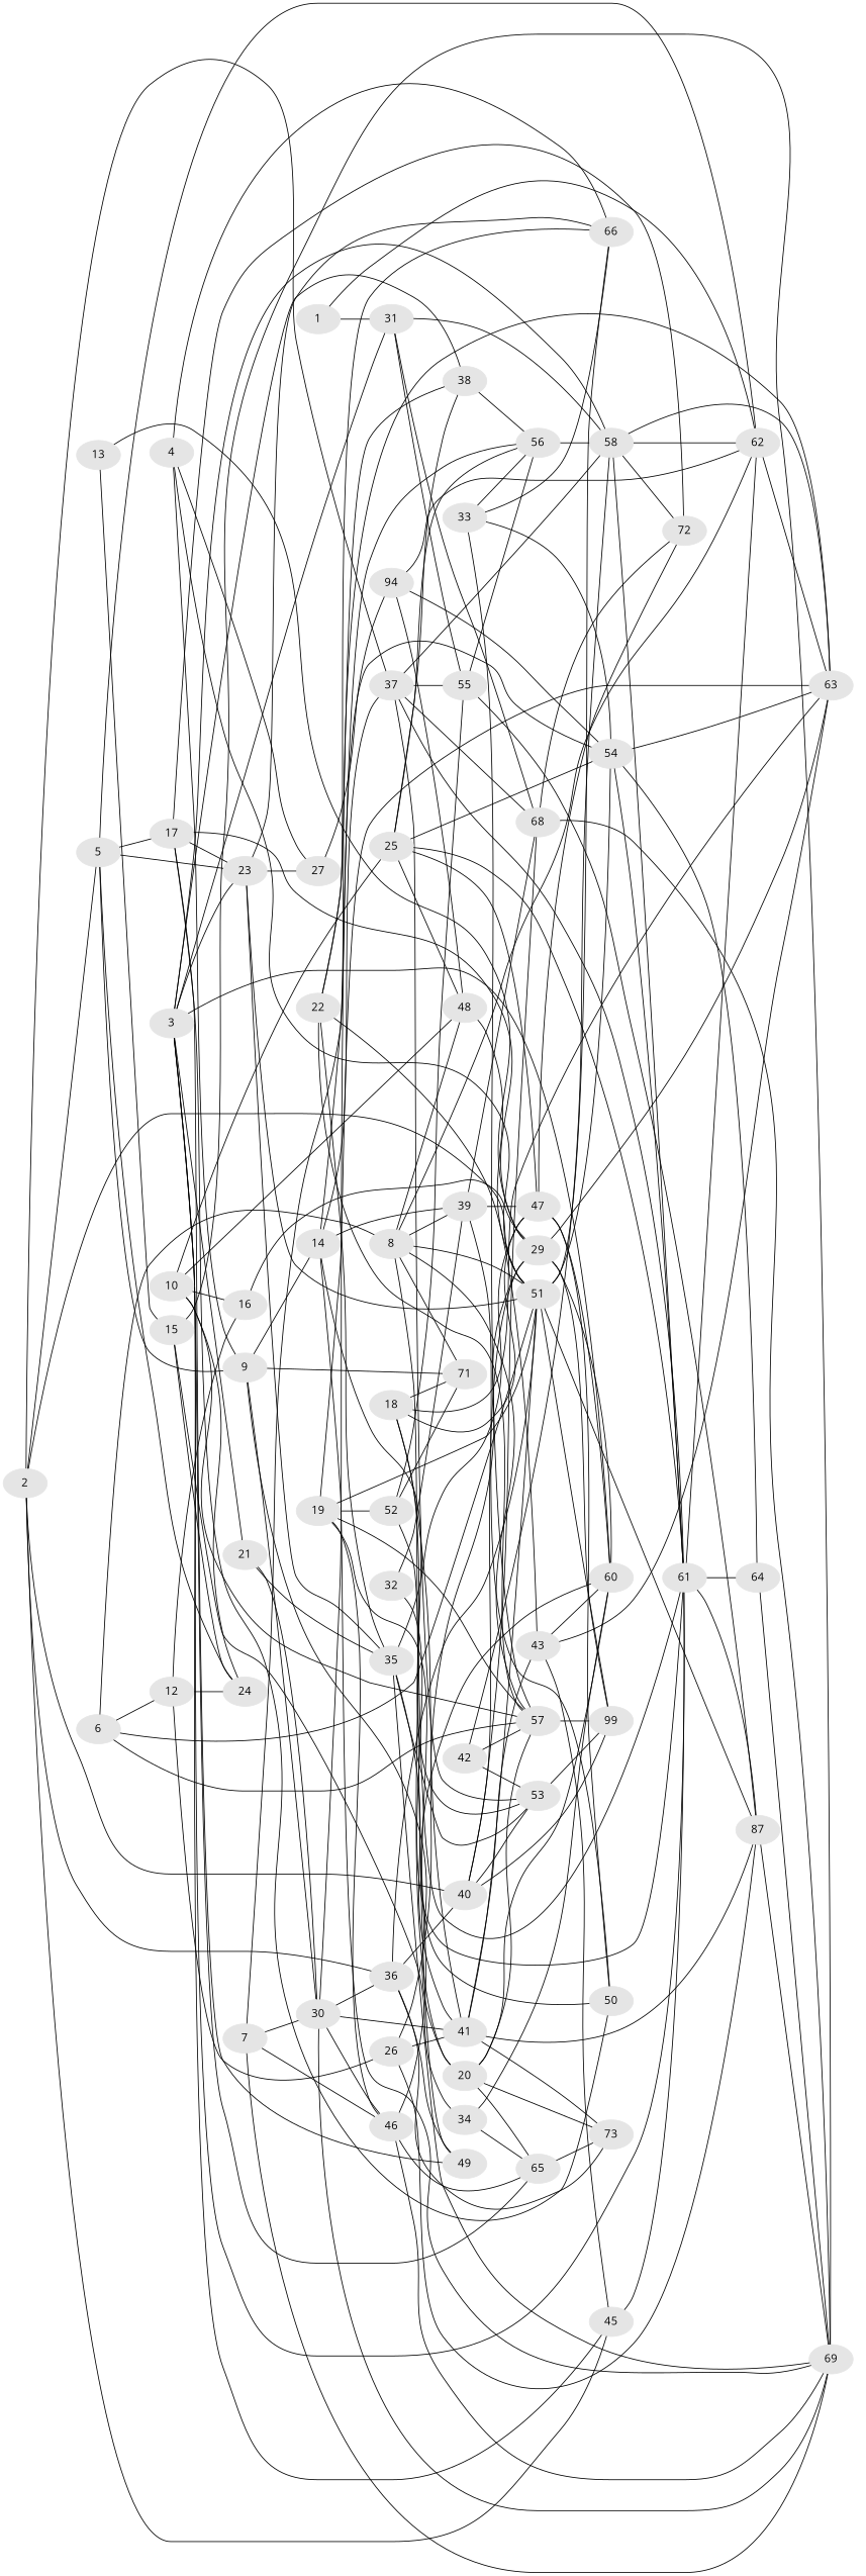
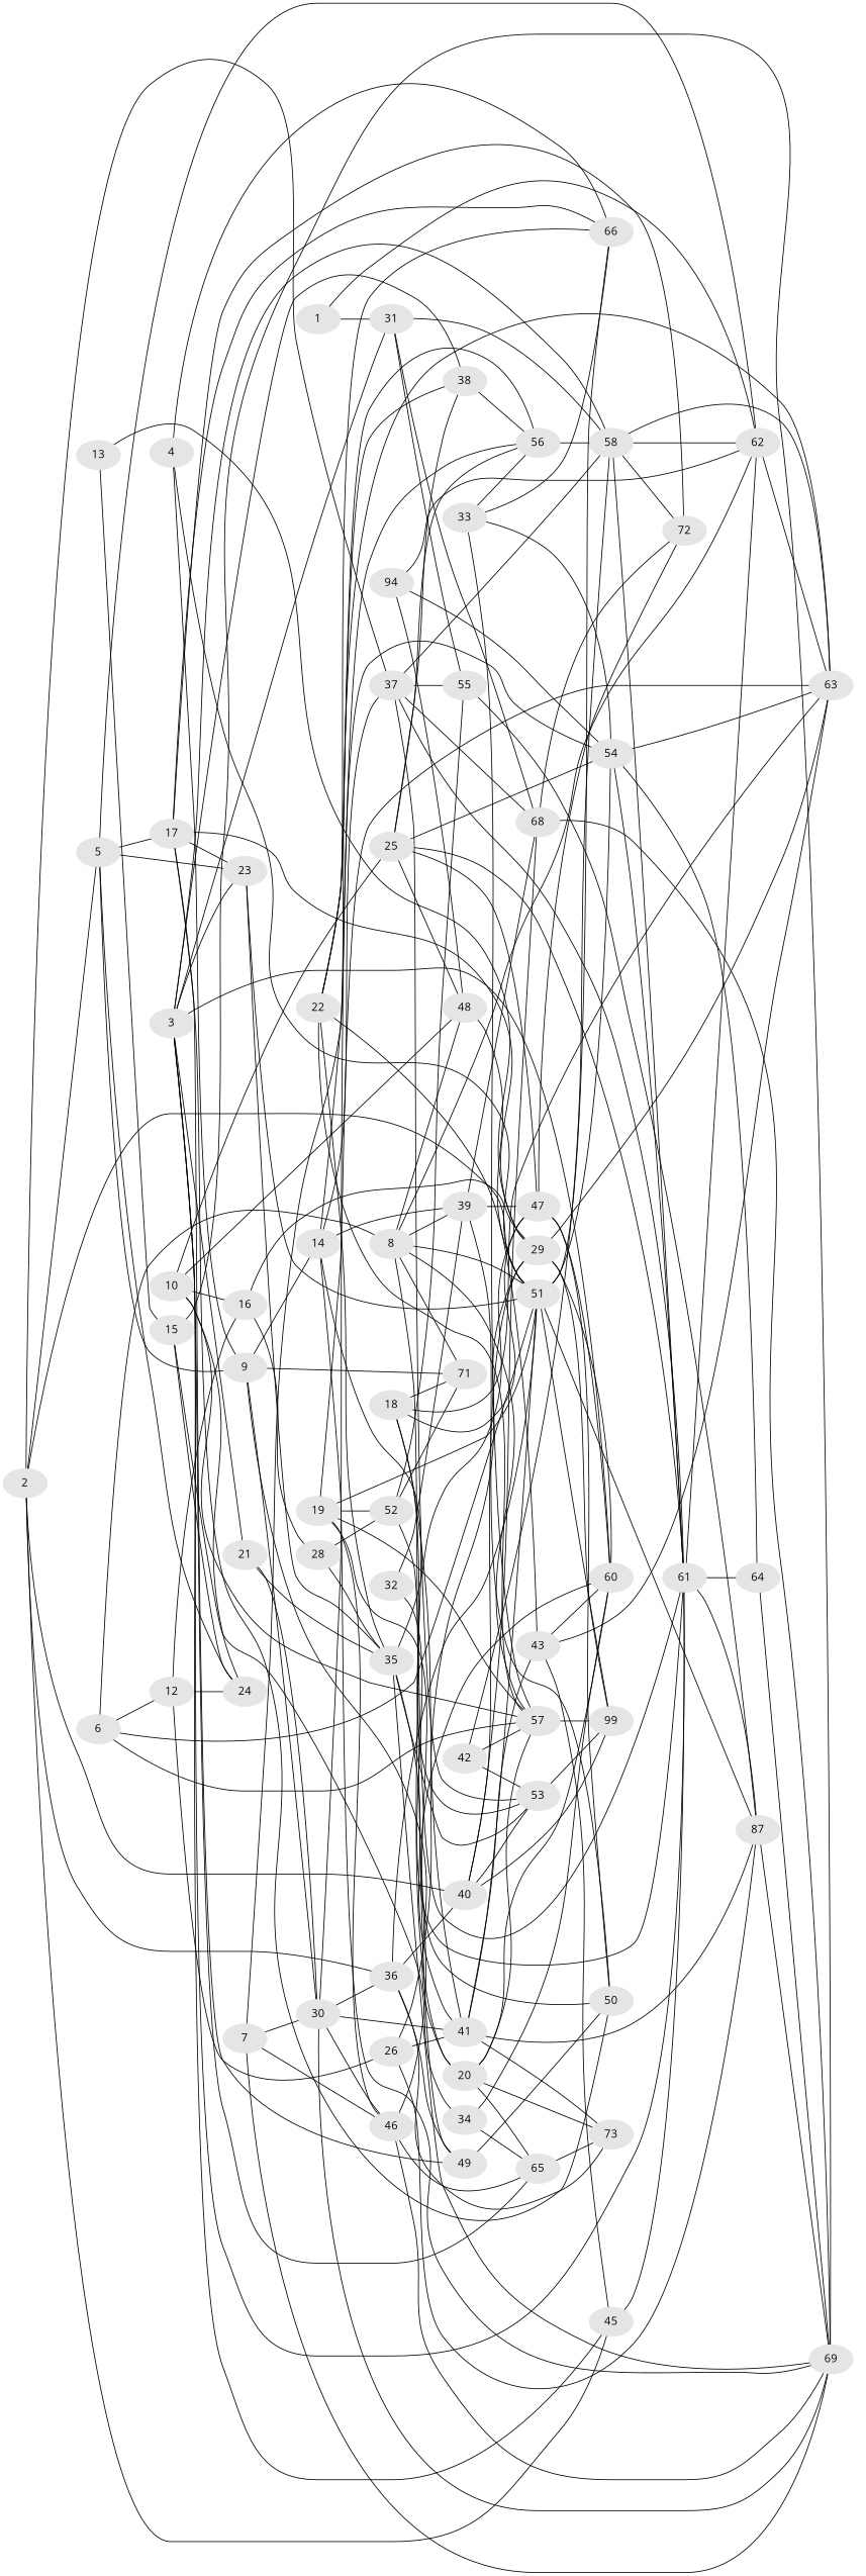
  graph {
    fontname="Open Sans"
    rankdir=LR
    node [color=gray90 fontname="Open Sans" style=filled]
    edge [fontname="Open Sans" weight=1.0]
    1
    31
    62
    58
    55
    68
    63
    2
    5
    36
    37
    40
    45
    51
    23
    9
    17
    24
    49
    n20 [label=73]
    61
    53
    29
    n24 [label=99]
    66
    54
    n27 [label=87]
    3
    21
    38
    60
    65
    30
    35
-   27
    56
    72
    64
    4
    71
    14
    20
    n43 [label=94]
    50
    6
    8
    12
    57
    39
    48
    16
    26
    7
    46
    69
    10
    25
    47
    41
+   28
    43
    13
    15
    34
    52
    18
    19
    22
    32
    33
    42
    1 -- 31
    1 -- 62
    31 -- 58
    31 -- 55
    31 -- 68
    62 -- 63 [weight=2.0]
    58 -- 62 [weight=2.0]
    58 -- 63
    58 -- 61
    58 -- 72
    55 -- n27
-   55 -- 56
+   22 -- 56
    68 -- 72
    68 -- 69
    2 -- 5
    2 -- 36
    2 -- 37
    2 -- 40
    2 -- 45
    2 -- 51
    5 -- 62 [weight=3.0]
    5 -- 23
    5 -- 9
    5 -- 17
    5 -- 24
    36 -- 40
    36 -- 51
    36 -- 49
    36 -- n20
    37 -- 58
    37 -- 55
    37 -- 68
    37 -- 61
    37 -- 53
    40 -- 68
    40 -- 53
    40 -- 29
    40 -- n24
    45 -- 61
    51 -- n24
    51 -- 66 [weight=3.0]
    51 -- 54
    51 -- n27
    23 -- 51
-   23 -- 66
+   17 -- 66
    23 -- 35
-   23 -- 27
    9 -- 30
    9 -- 71
    9 -- 14
    9 -- 20
    17 -- 23
    17 -- 49
    17 -- 29
    17 -- 72
    17 -- 50
+   49 -- 50
    61 -- 62
    61 -- n27
    61 -- 64
    53 -- n24
    29 -- 63
    29 -- n24
    29 -- 60
    54 -- 63
    54 -- 61 [weight=2.0]
    54 -- 64
    n27 -- 69
    3 -- 31
    3 -- 58
    3 -- 45
    3 -- 23
    3 -- 61 [weight=2.0]
    3 -- 21
    3 -- 38
    3 -- 60
    3 -- 65
    21 -- 30
    21 -- 35
    38 -- 56
    65 -- n20
    30 -- 36
    30 -- 56
    30 -- 46 [weight=2.0]
    30 -- 69
    30 -- 41
    35 -- 53
    35 -- 69
    35 -- 47
    35 -- 41
-   27 -- n43
    56 -- 58
    64 -- 69
    4 -- 51
    4 -- 9
    4 -- 66
-   4 -- 27
    14 -- 63
    14 -- 37
    14 -- 53
    14 -- 39
    14 -- 69
    20 -- n20
    20 -- 60
    20 -- 65
    20 -- 57
    n43 -- 62
    n43 -- 54
    n43 -- 48
    6 -- 51 [weight=2.0]
    6 -- 8
    6 -- 12
    6 -- 57
    8 -- 62
    8 -- 51
    8 -- 49
    8 -- 71
    8 -- 57
    8 -- 39
    8 -- 48
    12 -- 24
    12 -- 16
    12 -- 26
    57 -- n24
    39 -- 68 [weight=2.0]
    39 -- 50
    39 -- 47 [weight=2.0]
    48 -- 51
    16 -- 29
+   16 -- 28
    26 -- 29
    26 -- n27
    26 -- 41
    7 -- 54
    7 -- 30
    7 -- 46
    7 -- 69
    46 -- 60
    46 -- 65
    46 -- 69
    10 -- 24
    10 -- 57
    10 -- 48
    10 -- 16
    10 -- 25
    25 -- 61
    25 -- 54
    25 -- 38
    25 -- 56
    25 -- 48
    25 -- 47
    47 -- 60
    47 -- 72
    47 -- 50
    41 -- 51
    41 -- n20
    41 -- n27
    41 -- 43
+   28 -- 35
+   28 -- 52
    43 -- 63
    43 -- 45
    43 -- 60
    13 -- 29
    13 -- 15
    15 -- 24
    15 -- 69
    15 -- 34
    34 -- 60
    34 -- 65
    52 -- 55
    52 -- 61
    52 -- 71
    18 -- 63
    18 -- 71
    18 -- 20
    18 -- 47
    18 -- 41
    19 -- 63
    19 -- 51
    19 -- 50
    19 -- 57
    19 -- 46
    19 -- 52
    22 -- 66
    22 -- 38
    22 -- 35
    22 -- 57
    22 -- 43
    32 -- 61
    32 -- 39
    33 -- 66
    33 -- 54
    33 -- 56
    33 -- 57
    42 -- 58
    42 -- 53
    42 -- 57
  }
